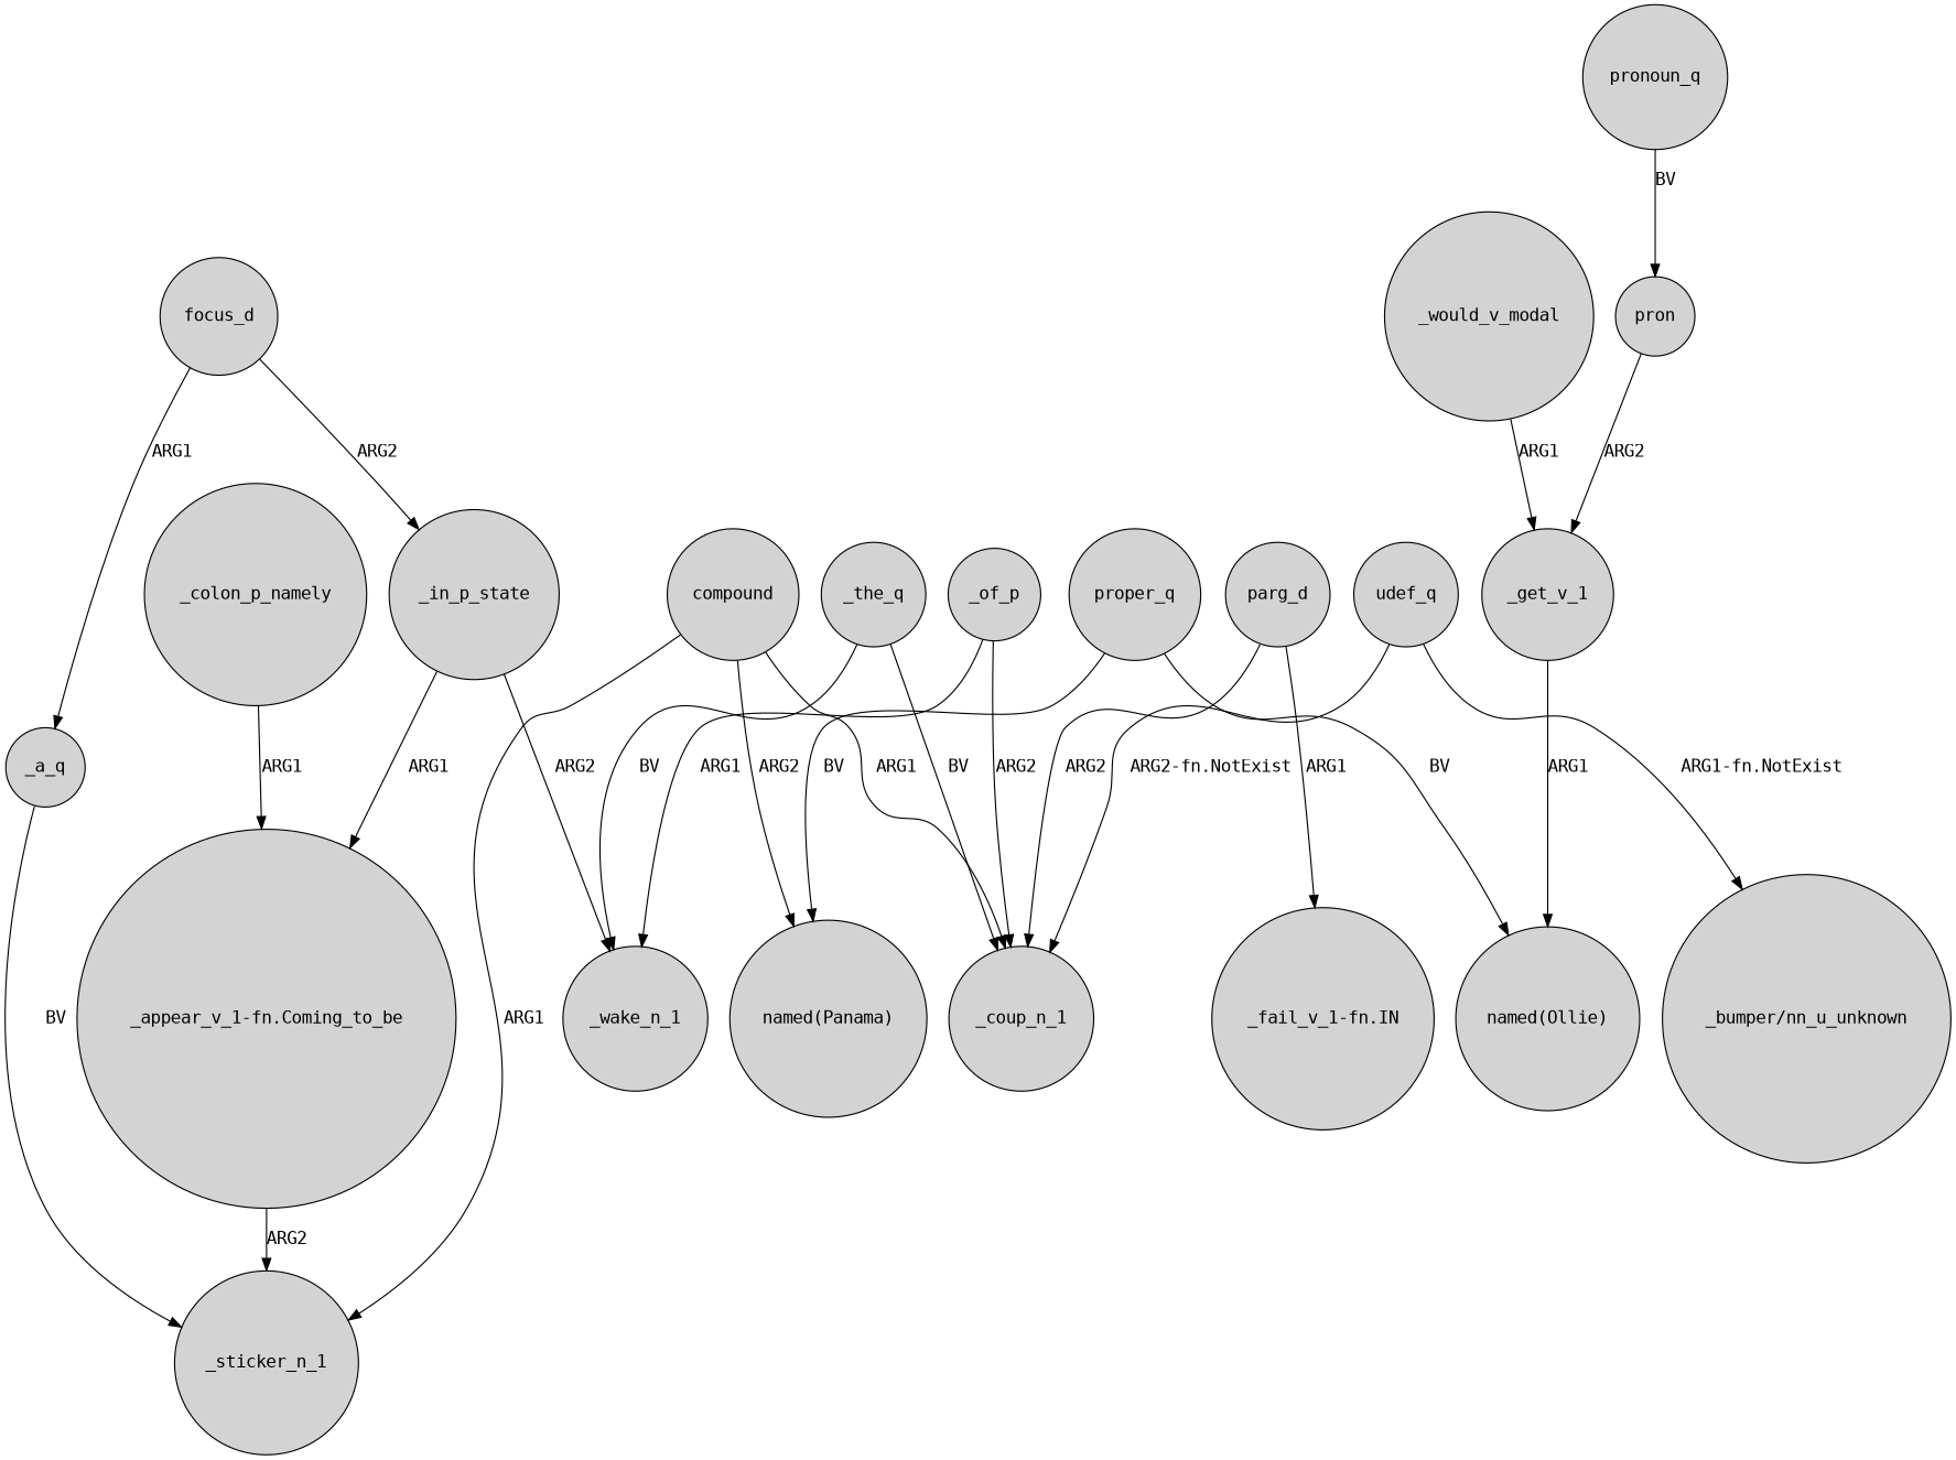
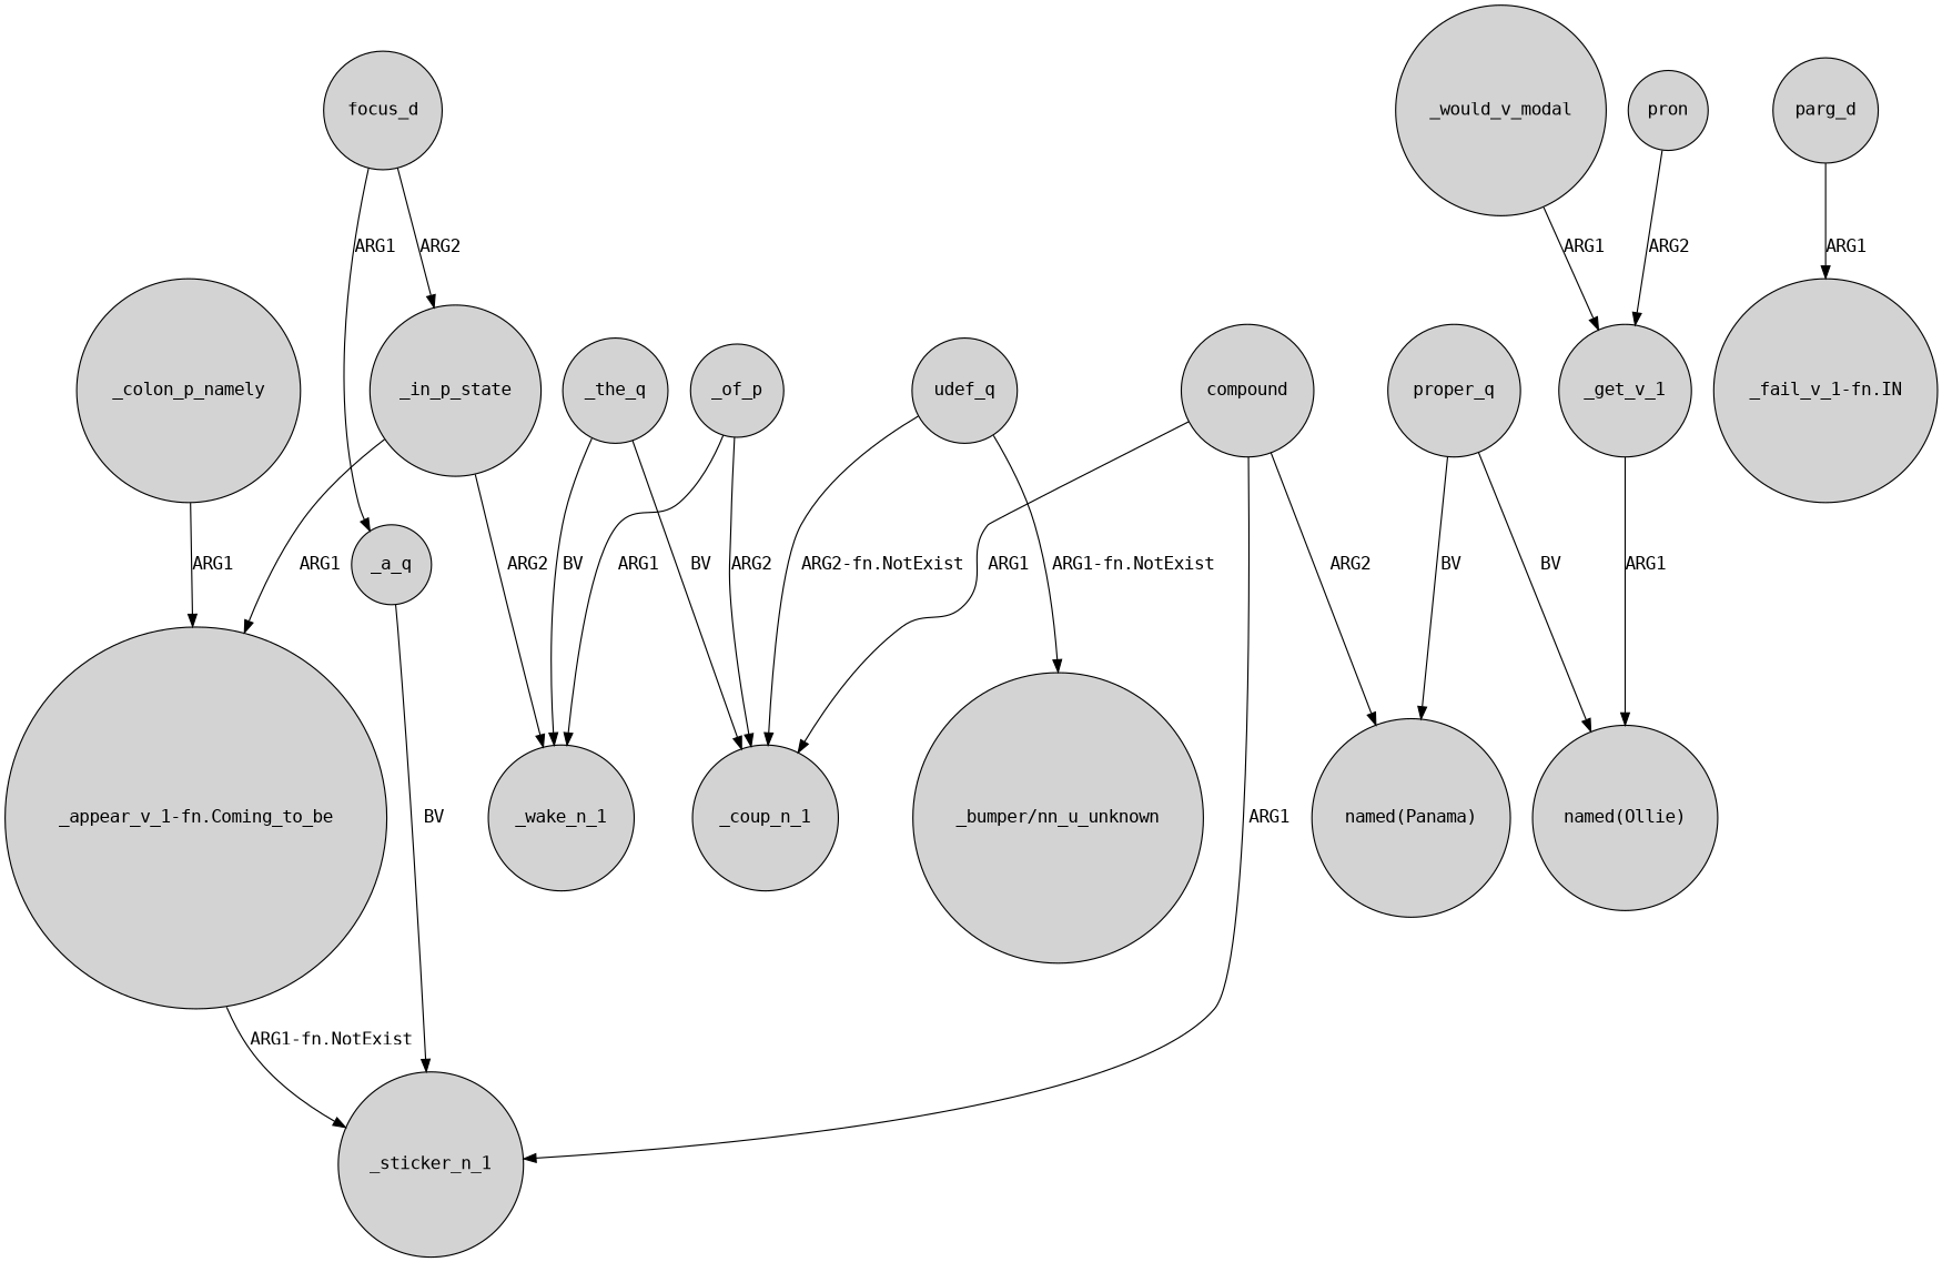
  digraph {
    fontname="DejaVu Sans Mono"
    node [fontname="DejaVu Sans Mono" shape=circle style=filled]
    edge [fontname="DejaVu Sans Mono"]
    compound
    _sticker_n_1
    _coup_n_1
    "named(Panama)"
    _would_v_modal
    _get_v_1
    "named(Ollie)"
    pron
    _in_p_state
    "_appear_v_1-fn.Coming_to_be"
    _wake_n_1
    _the_q
    parg_d
    "_fail_v_1-fn.IN"
    _a_q
    _of_p
    focus_d
    proper_q
-   pronoun_q
    udef_q
    "_bumper/nn_u_unknown"
    _colon_p_namely
    compound -> _sticker_n_1 [label=ARG1]
    compound -> _coup_n_1 [label=ARG1]
    compound -> "named(Panama)" [label=ARG2]
    _would_v_modal -> _get_v_1 [label=ARG1]
    _get_v_1 -> "named(Ollie)" [label=ARG1]
    pron -> _get_v_1 [label=ARG2]
    _in_p_state -> "_appear_v_1-fn.Coming_to_be" [label=ARG1]
    _in_p_state -> _wake_n_1 [label=ARG2]
-   "_appear_v_1-fn.Coming_to_be" -> _sticker_n_1 [label=ARG2]
+   "_appear_v_1-fn.Coming_to_be" -> _sticker_n_1 [label="ARG1-fn.NotExist"]
    _the_q -> _coup_n_1 [label=BV]
    _the_q -> _wake_n_1 [label=BV]
-   parg_d -> _coup_n_1 [label=ARG2]
    parg_d -> "_fail_v_1-fn.IN" [label=ARG1]
    _a_q -> _sticker_n_1 [label=BV]
    _of_p -> _coup_n_1 [label=ARG2]
    _of_p -> _wake_n_1 [label=ARG1]
    focus_d -> _in_p_state [label=ARG2]
    focus_d -> _a_q [label=ARG1]
    proper_q -> "named(Panama)" [label=BV]
    proper_q -> "named(Ollie)" [label=BV]
-   pronoun_q -> pron [label=BV]
    udef_q -> _coup_n_1 [label="ARG2-fn.NotExist"]
    udef_q -> "_bumper/nn_u_unknown" [label="ARG1-fn.NotExist"]
    _colon_p_namely -> "_appear_v_1-fn.Coming_to_be" [label=ARG1]
  }
